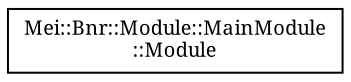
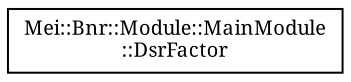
  digraph {
    rankdir=LR
    fontname="Noto Serif"
-   n1 [color=black fillcolor=white fontname="Noto Serif" fontsize=10 height=0.2 label="Mei::Bnr::Module::MainModule\l::Module" shape=record style=filled width=0.4]
+   n1 [color=black fillcolor=white fontname="Noto Serif" fontsize=10 height=0.2 label="Mei::Bnr::Module::MainModule\l::DsrFactor" shape=record style=filled width=0.4]
  }
